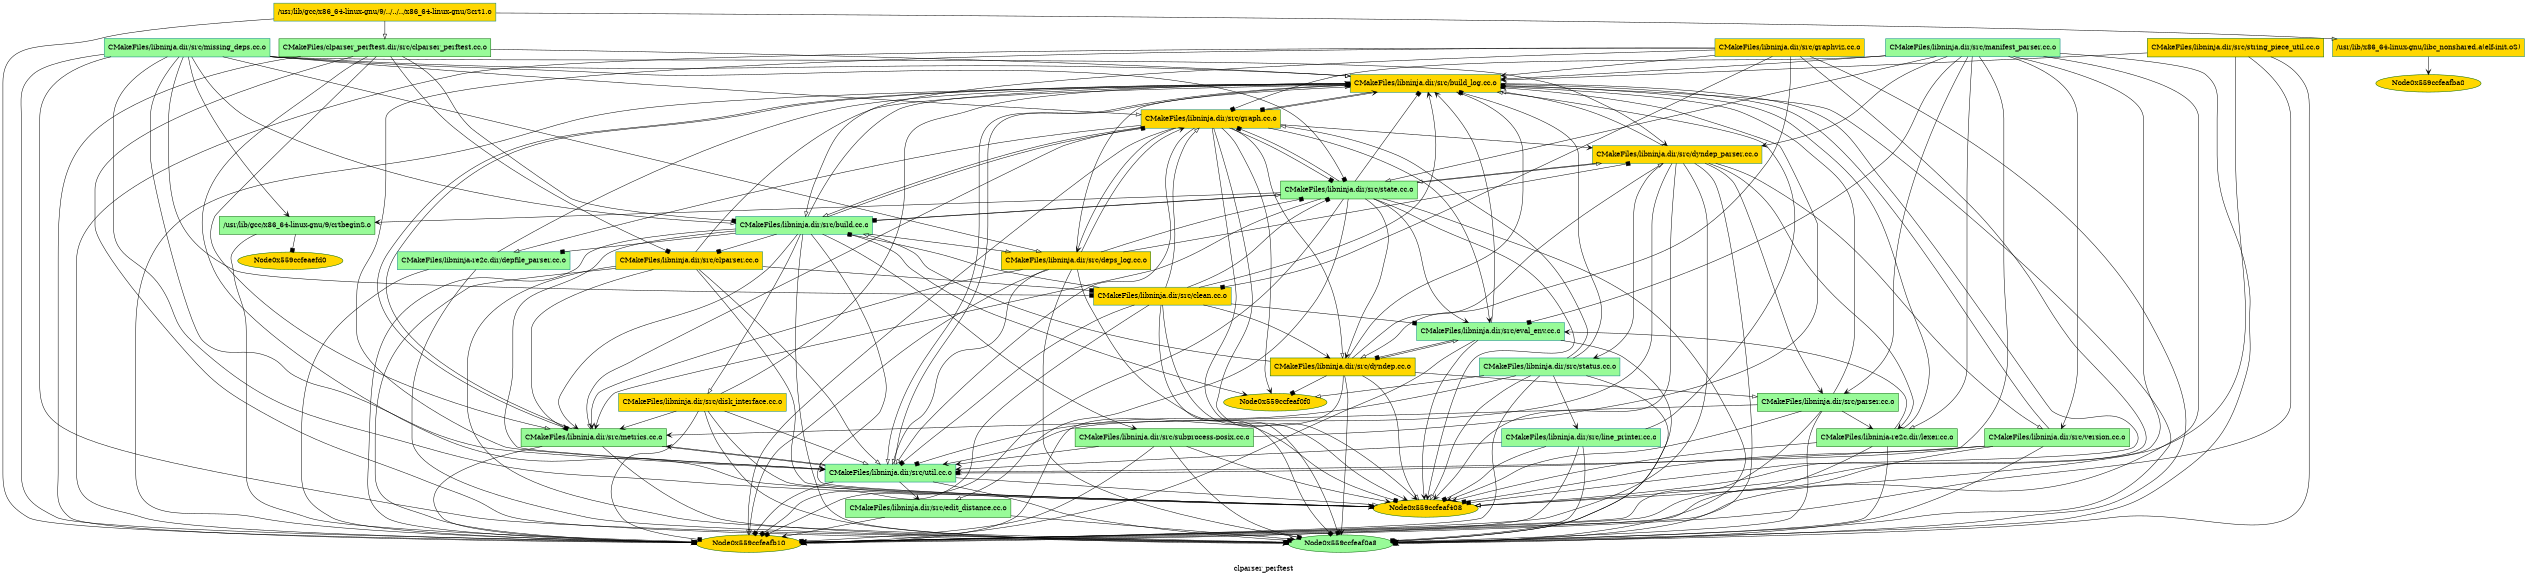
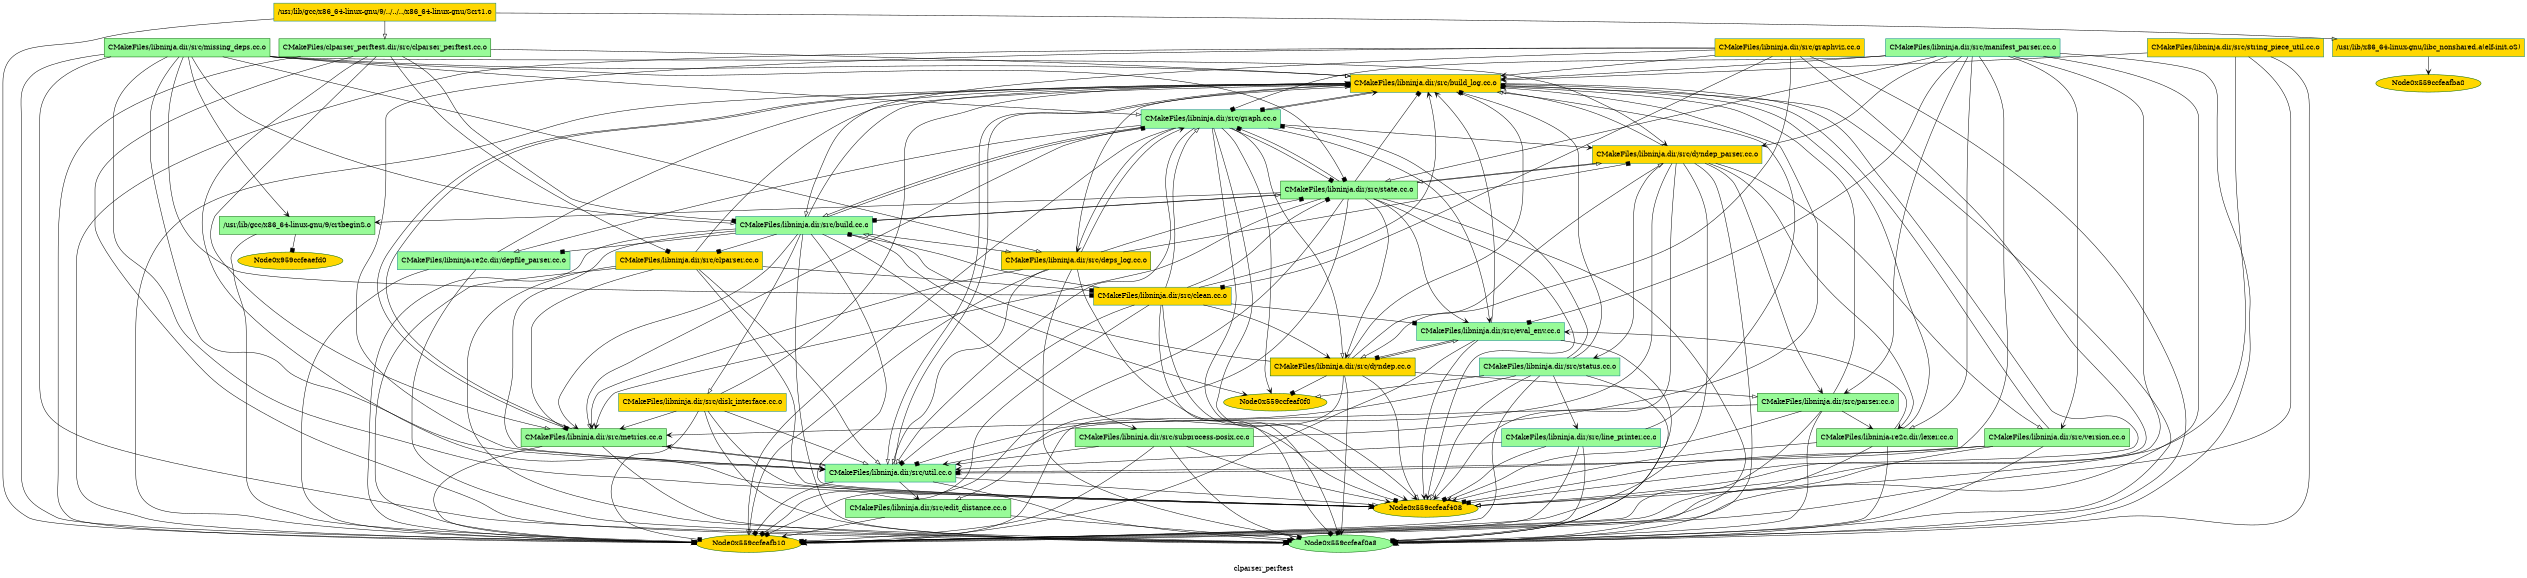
  digraph {
    label=clparser_perftest
    node [color=darkgreen fillcolor=palegreen shape=record style=filled]
    edge [arrowhead=vee]
    n1 [color=teal fillcolor=gold label="{/usr/lib/gcc/x86_64-linux-gnu/9/../../../x86_64-linux-gnu/Scrt1.o}"]
    n2 [label="{CMakeFiles/clparser_perftest.dir/src/clparser_perftest.cc.o}"]
    n3 [color=teal fillcolor=gold label="{/usr/lib/x86_64-linux-gnu/libc_nonshared.a(elf-init.oS)}"]
    Node0x559ccfeafb10 [fillcolor=gold shape=""]
    n5 [color=teal fillcolor=gold label="{CMakeFiles/libninja.dir/src/build_log.cc.o}"]
    n6 [label="{CMakeFiles/libninja.dir/src/metrics.cc.o}"]
    Node0x559ccfeaf0a8 [shape=""]
    Node0x559ccfeaf408 [fillcolor=gold shape=""]
    n9 [color=teal label="{CMakeFiles/libninja.dir/src/build.cc.o}"]
    n10 [color=teal fillcolor=gold label="{CMakeFiles/libninja.dir/src/clparser.cc.o}"]
    Node0x559ccfeafba0 [fillcolor=gold shape=""]
-   n12 [color=teal fillcolor=gold label="{CMakeFiles/libninja.dir/src/graph.cc.o}"]
+   n12 [color=teal label="{CMakeFiles/libninja.dir/src/graph.cc.o}"]
    n13 [color=teal label="{CMakeFiles/libninja.dir/src/util.cc.o}"]
    Node0x559ccfeaf0f0 [fillcolor=gold shape=""]
    n15 [fillcolor=gold label="{CMakeFiles/libninja.dir/src/deps_log.cc.o}"]
    n16 [label="{CMakeFiles/libninja.dir/src/state.cc.o}"]
    n17 [color=teal label="{CMakeFiles/libninja-re2c.dir/depfile_parser.cc.o}"]
    n18 [color=teal fillcolor=gold label="{CMakeFiles/libninja.dir/src/disk_interface.cc.o}"]
    n19 [label="{CMakeFiles/libninja.dir/src/subprocess-posix.cc.o}"]
    n20 [color=teal fillcolor=gold label="{CMakeFiles/libninja.dir/src/clean.cc.o}"]
    n21 [label="{/usr/lib/gcc/x86_64-linux-gnu/9/crtbeginS.o}"]
-   Node0x559ccfeaefd0 [fillcolor=gold shape=""]
+   Node0x559ccfeaefd0 [fillcolor=gold label=Node0x959ccfeaefd0 shape=""]
    n23 [fillcolor=gold label="{CMakeFiles/libninja.dir/src/dyndep.cc.o}"]
    n24 [color=teal label="{CMakeFiles/libninja.dir/src/eval_env.cc.o}"]
    n25 [color=teal fillcolor=gold label="{CMakeFiles/libninja.dir/src/dyndep_parser.cc.o}"]
    n26 [label="{CMakeFiles/libninja.dir/src/edit_distance.cc.o}"]
    n27 [label="{CMakeFiles/libninja.dir/src/parser.cc.o}"]
    n28 [label="{CMakeFiles/libninja.dir/src/version.cc.o}"]
    n29 [label="{CMakeFiles/libninja-re2c.dir/lexer.cc.o}"]
    n30 [color=teal label="{CMakeFiles/libninja.dir/src/status.cc.o}"]
    n31 [color=teal fillcolor=gold label="{CMakeFiles/libninja.dir/src/graphviz.cc.o}"]
    n32 [color=teal label="{CMakeFiles/libninja.dir/src/line_printer.cc.o}"]
    n33 [color=teal label="{CMakeFiles/libninja.dir/src/manifest_parser.cc.o}"]
-   n34 [color=teal label="{CMakeFiles/libninja.dir/src/missing_deps.cc.o}"]
-   n35 [fillcolor=gold label="{CMakeFiles/libninja.dir/src/string_piece_util.cc.o}"]
+   n34 [label="{CMakeFiles/libninja.dir/src/missing_deps.cc.o}"]
+   n35 [color=teal fillcolor=gold label="{CMakeFiles/libninja.dir/src/string_piece_util.cc.o}"]
    n1 -> n2 [arrowhead=onormal]
    n1 -> n3 [arrowhead=onormal]
    n1 -> Node0x559ccfeafb10 [arrowhead=box]
    n2 -> Node0x559ccfeafb10 [arrowhead=box]
    n2 -> n5 [arrowhead=onormal]
    n2 -> n6 [arrowhead=onormal]
    n2 -> Node0x559ccfeaf0a8 [arrowhead=box]
    n2 -> Node0x559ccfeaf408
    n2 -> n9 [arrowhead=box]
    n2 -> n10 [arrowhead=box]
    n3 -> Node0x559ccfeafba0
    n5 -> Node0x559ccfeafb10
    n5 -> n6 [arrowhead=box]
    n5 -> Node0x559ccfeaf0a8 [arrowhead=box]
    n5 -> Node0x559ccfeaf408 [arrowhead=box]
    n5 -> n12 [arrowhead=box]
    n5 -> n13 [arrowhead=onormal]
    n6 -> Node0x559ccfeafb10 [arrowhead=onormal]
    n6 -> n5 [arrowhead=box]
    n6 -> Node0x559ccfeaf0a8
    n6 -> n13 [arrowhead=onormal]
    n9 -> Node0x559ccfeafb10 [arrowhead=onormal]
    n9 -> n5
    n9 -> n6
    n9 -> Node0x559ccfeaf0a8 [arrowhead=onormal]
    n9 -> Node0x559ccfeaf408
    n9 -> n10 [arrowhead=box]
    n9 -> n12 [arrowhead=box]
    n9 -> n13 [arrowhead=onormal]
    n9 -> Node0x559ccfeaf0f0
    n9 -> n15 [arrowhead=onormal]
    n9 -> n16 [arrowhead=onormal]
    n9 -> n17 [arrowhead=box]
    n9 -> n18 [arrowhead=onormal]
    n9 -> n19
    n10 -> Node0x559ccfeafb10 [arrowhead=box]
    n10 -> n5 [arrowhead=onormal]
    n10 -> n6
    n10 -> Node0x559ccfeaf0a8 [arrowhead=box]
    n10 -> Node0x559ccfeaf408
    n10 -> n13 [arrowhead=onormal]
    n10 -> n20 [arrowhead=box]
    n12 -> Node0x559ccfeafb10 [arrowhead=onormal]
    n12 -> n5
    n12 -> n6 [arrowhead=onormal]
    n12 -> Node0x559ccfeaf0a8 [arrowhead=box]
    n12 -> Node0x559ccfeaf408
    n12 -> n9 [arrowhead=onormal]
    n12 -> n13 [arrowhead=onormal]
    n12 -> Node0x559ccfeaf0f0
    n12 -> n15
    n12 -> n16 [arrowhead=box]
    n12 -> n17 [arrowhead=onormal]
    n12 -> n23 [arrowhead=onormal]
    n12 -> n24
    n12 -> n25
    n13 -> Node0x559ccfeafb10 [arrowhead=box]
    n13 -> n5 [arrowhead=box]
    n13 -> n6
    n13 -> Node0x559ccfeaf0a8 [arrowhead=box]
    n13 -> Node0x559ccfeaf408 [arrowhead=onormal]
    n13 -> n26
    n15 -> Node0x559ccfeafb10 [arrowhead=onormal]
    n15 -> n5 [arrowhead=onormal]
    n15 -> n6
    n15 -> Node0x559ccfeaf0a8
    n15 -> Node0x559ccfeaf408 [arrowhead=box]
    n15 -> n12
    n15 -> n13 [arrowhead=onormal]
    n15 -> n16 [arrowhead=box]
    n15 -> n25 [arrowhead=box]
    n16 -> Node0x559ccfeafb10 [arrowhead=box]
    n16 -> n5 [arrowhead=box]
    n16 -> n6
    n16 -> Node0x559ccfeaf0a8 [arrowhead=box]
    n16 -> Node0x559ccfeaf408
    n16 -> n9 [arrowhead=box]
    n16 -> n12 [arrowhead=box]
    n16 -> n21
    n16 -> n23
    n16 -> n24
    n16 -> n25 [arrowhead=onormal]
    n16 -> n26 [arrowhead=onormal]
    n17 -> Node0x559ccfeafb10
    n17 -> n5
    n17 -> Node0x559ccfeaf0a8 [arrowhead=onormal]
    n18 -> Node0x559ccfeafb10 [arrowhead=box]
    n18 -> n5 [arrowhead=onormal]
    n18 -> n6
    n18 -> Node0x559ccfeaf0a8
    n18 -> Node0x559ccfeaf408 [arrowhead=box]
    n18 -> n13 [arrowhead=onormal]
    n19 -> Node0x559ccfeafb10 [arrowhead=box]
    n19 -> n5 [arrowhead=onormal]
    n19 -> Node0x559ccfeaf0a8 [arrowhead=box]
    n19 -> Node0x559ccfeaf408
    n19 -> n13
    n20 -> Node0x559ccfeafb10 [arrowhead=box]
    n20 -> n5
    n20 -> Node0x559ccfeaf0a8 [arrowhead=box]
    n20 -> Node0x559ccfeaf408
    n20 -> n9 [arrowhead=box]
    n20 -> n12 [arrowhead=onormal]
    n20 -> n13 [arrowhead=box]
    n20 -> n16 [arrowhead=box]
    n20 -> n23
    n20 -> n24 [arrowhead=box]
    n21 -> Node0x559ccfeafb10 [arrowhead=onormal]
    n21 -> Node0x559ccfeaefd0 [arrowhead=box]
    n23 -> Node0x559ccfeafb10 [arrowhead=onormal]
    n23 -> n5 [arrowhead=onormal]
    n23 -> Node0x559ccfeaf0a8
    n23 -> Node0x559ccfeaf408 [arrowhead=onormal]
    n23 -> n9 [arrowhead=onormal]
    n23 -> Node0x559ccfeaf0f0 [arrowhead=box]
    n23 -> n24 [arrowhead=onormal]
    n23 -> n25 [arrowhead=onormal]
    n23 -> n27 [arrowhead=onormal]
    n24 -> Node0x559ccfeafb10 [arrowhead=box]
    n24 -> n5
    n24 -> Node0x559ccfeaf0a8 [arrowhead=onormal]
    n24 -> Node0x559ccfeaf408
    n24 -> n23 [arrowhead=box]
    n25 -> Node0x559ccfeafb10
    n25 -> n5 [arrowhead=onormal]
    n25 -> Node0x559ccfeaf0a8 [arrowhead=box]
    n25 -> Node0x559ccfeaf408
    n25 -> n13
    n25 -> n16 [arrowhead=onormal]
    n25 -> n27
    n25 -> n28 [arrowhead=onormal]
    n25 -> n29
    n25 -> n30
    n26 -> Node0x559ccfeafb10
    n26 -> Node0x559ccfeaf0a8
    n27 -> Node0x559ccfeafb10
    n27 -> n5 [arrowhead=box]
    n27 -> n6
    n27 -> Node0x559ccfeaf0a8 [arrowhead=onormal]
    n27 -> Node0x559ccfeaf408
    n27 -> n29
    n28 -> Node0x559ccfeafb10 [arrowhead=onormal]
    n28 -> n5 [arrowhead=onormal]
    n28 -> Node0x559ccfeaf0a8
    n28 -> Node0x559ccfeaf408 [arrowhead=box]
    n28 -> n13 [arrowhead=box]
    n29 -> Node0x559ccfeafb10 [arrowhead=box]
    n29 -> n5 [arrowhead=box]
    n29 -> Node0x559ccfeaf0a8 [arrowhead=onormal]
    n29 -> Node0x559ccfeaf408
    n29 -> n24
    n30 -> Node0x559ccfeafb10 [arrowhead=box]
    n30 -> n5 [arrowhead=box]
    n30 -> Node0x559ccfeaf0a8 [arrowhead=box]
    n30 -> Node0x559ccfeaf408 [arrowhead=onormal]
-   n30 -> n12 [arrowhead=onormal]
+   n30 -> n12 [arrowhead=box]
    n30 -> n13 [arrowhead=box]
    n30 -> Node0x559ccfeaf0f0 [arrowhead=onormal]
    n30 -> n32
    n31 -> Node0x559ccfeafb10 [arrowhead=onormal]
    n31 -> n5
    n31 -> Node0x559ccfeaf0a8
    n31 -> Node0x559ccfeaf408 [arrowhead=onormal]
    n31 -> n9 [arrowhead=onormal]
    n31 -> n13
    n31 -> n20 [arrowhead=box]
    n31 -> n23 [arrowhead=onormal]
    n32 -> Node0x559ccfeafb10
    n32 -> n5 [arrowhead=onormal]
    n32 -> Node0x559ccfeaf0a8 [arrowhead=box]
    n32 -> Node0x559ccfeaf408 [arrowhead=box]
    n32 -> n13
    n33 -> Node0x559ccfeafb10
    n33 -> n5
    n33 -> Node0x559ccfeaf0a8 [arrowhead=onormal]
    n33 -> Node0x559ccfeaf408 [arrowhead=onormal]
    n33 -> n12 [arrowhead=box]
    n33 -> n13
    n33 -> n16 [arrowhead=onormal]
    n33 -> n24 [arrowhead=box]
    n33 -> n25
    n33 -> n27
    n33 -> n28
    n33 -> n29 [arrowhead=onormal]
    n34 -> Node0x559ccfeafb10
    n34 -> n5 [arrowhead=onormal]
    n34 -> Node0x559ccfeaf0a8 [arrowhead=box]
    n34 -> Node0x559ccfeaf408 [arrowhead=onormal]
    n34 -> n9 [arrowhead=onormal]
    n34 -> n12 [arrowhead=onormal]
    n34 -> n13
    n34 -> n15 [arrowhead=onormal]
    n34 -> n16 [arrowhead=box]
    n34 -> n20 [arrowhead=box]
    n34 -> n21
    n34 -> n25
    n35 -> Node0x559ccfeafb10 [arrowhead=box]
    n35 -> n5
    n35 -> Node0x559ccfeaf0a8
    n35 -> Node0x559ccfeaf408 [arrowhead=onormal]
  }
